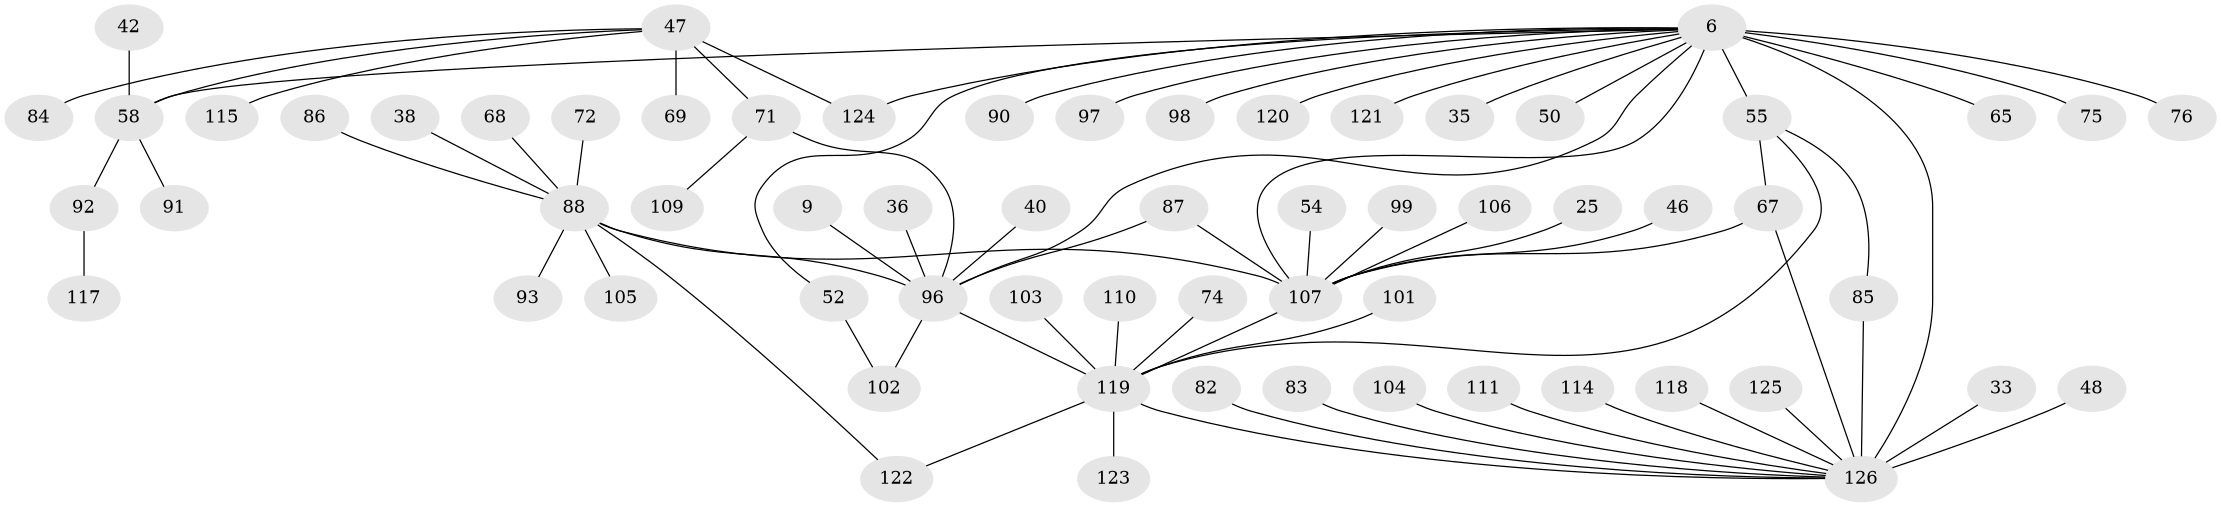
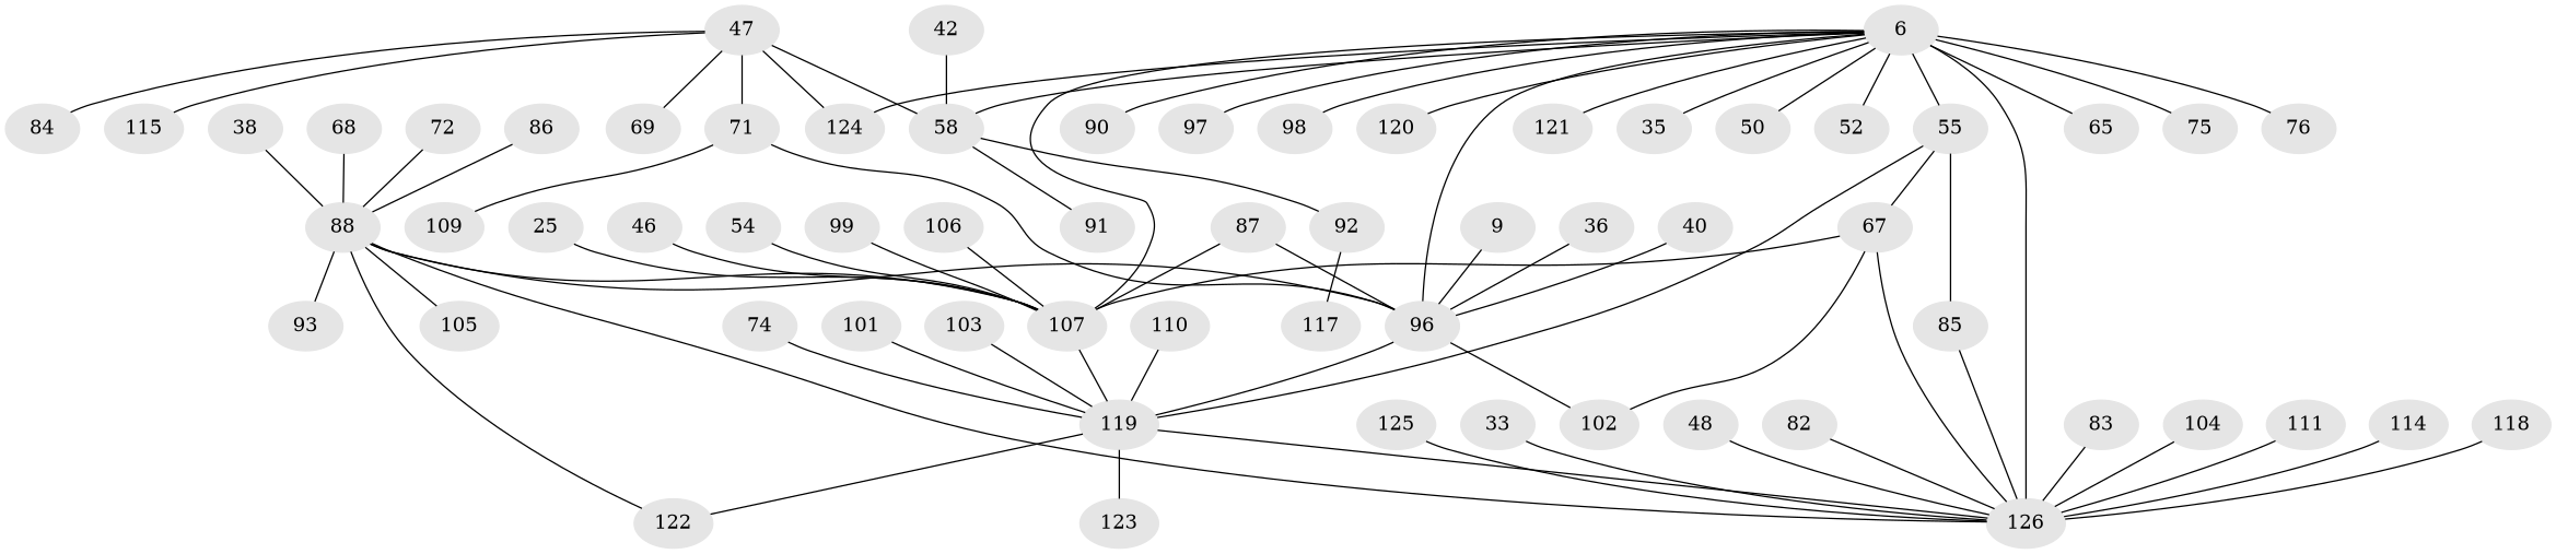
  graph {
    node [color=gray90 style=filled]
    6 [super="+5"]
    35
    50
    52
    55 [super="+45"]
    58 [super="+29"]
    65
    75
    76
    90
    96 [super="+1"]
    97
    98 [super="+78"]
    107 [super="+20+94+89"]
    120
    121 [super="+95"]
    124 [super="+43+77"]
    126 [super="+100+108+56+116"]
    67 [super="+53"]
    85 [super="+39"]
    119 [super="+73+14+21+37+59+62"]
    91 [super="+80"]
    92
    102 [super="+66"]
    9
    25
    33
    36
    88 [super="+31+79+70"]
    93
    105 [super="+23"]
    122 [super="+41"]
    38
    40
    42
    46
    47
    69 [super="+51"]
    71 [super="+44"]
    84
    115
    109
    48
    54
    123
    117
    68
    72 [super="+63"]
    74 [super="+60"]
    82 [super="+22"]
    83
    86
    87
    99
    101
    103
    104
    106
    110
    111
    114 [super="+112"]
    118
    125
    6 -- 35
    6 -- 50
    6 -- 52
    6 -- 55 [weight=3]
    6 -- 58 [weight=2]
    6 -- 65
    6 -- 75
    6 -- 76
    6 -- 90
    6 -- 96
    6 -- 97
    6 -- 98
    6 -- 107 [weight=2]
    6 -- 120
    6 -- 121
    6 -- 124
    6 -- 126 [weight=8]
    55 -- 67
    55 -- 85
    55 -- 119
    58 -- 91
    58 -- 92
    96 -- 119 [weight=2]
    96 -- 102
    107 -- 119
    67 -- 107
    67 -- 126 [weight=2]
-   52 -- 102
+   67 -- 102
    85 -- 126
    119 -- 126
    119 -- 122
    119 -- 123
    92 -- 117
    9 -- 96
    25 -- 107
    33 -- 126
    36 -- 96
    88 -- 96
    88 -- 107 [weight=2]
+   88 -- 126 [weight=2]
    88 -- 93
    88 -- 105
    88 -- 122
    38 -- 88
    40 -- 96
    42 -- 58
    46 -- 107
    47 -- 58
    47 -- 124
    47 -- 69
    47 -- 71 [weight=2]
    47 -- 84
    47 -- 115
    71 -- 96
    71 -- 109
    48 -- 126
    54 -- 107
    68 -- 88
    72 -- 88
    74 -- 119
    82 -- 126 [weight=2]
    83 -- 126
    86 -- 88
    87 -- 96
    87 -- 107
    99 -- 107
    101 -- 119
    103 -- 119
    104 -- 126
    106 -- 107
    110 -- 119
    111 -- 126
    114 -- 126
    118 -- 126
    125 -- 126
  }
